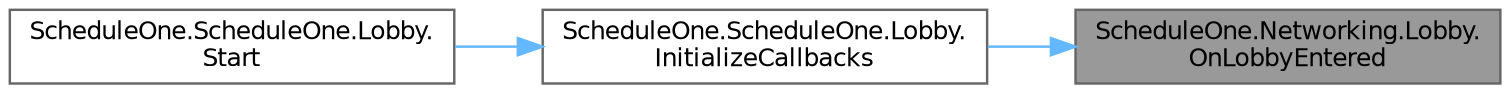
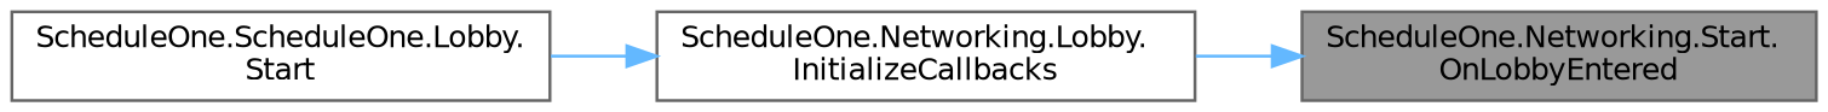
  digraph {
    rankdir=RL
    node [color=grey40 fillcolor=white fontname=Helvetica fontsize=10 shape=box style=filled]
    edge [color=steelblue1 dir=back fontname=Helvetica fontsize=10 labelfontname=Helvetica labelfontsize=10 style=solid]
-   n1 [color=gray40 fillcolor=grey60 fontcolor=black height=0.2 label="ScheduleOne.Networking.Lobby.\lOnLobbyEntered" width=0.4]
-   n2 [height=0.2 label="ScheduleOne.ScheduleOne.Lobby.\lInitializeCallbacks" width=0.4]
+   n1 [color=gray40 fillcolor=grey60 fontcolor=black height=0.2 label="ScheduleOne.Networking.Start.\lOnLobbyEntered" width=0.4]
+   n2 [height=0.2 label="ScheduleOne.Networking.Lobby.\lInitializeCallbacks" width=0.4]
    n3 [height=0.2 label="ScheduleOne.ScheduleOne.Lobby.\lStart" width=0.4]
    n1 -> n2
    n2 -> n3
  }
